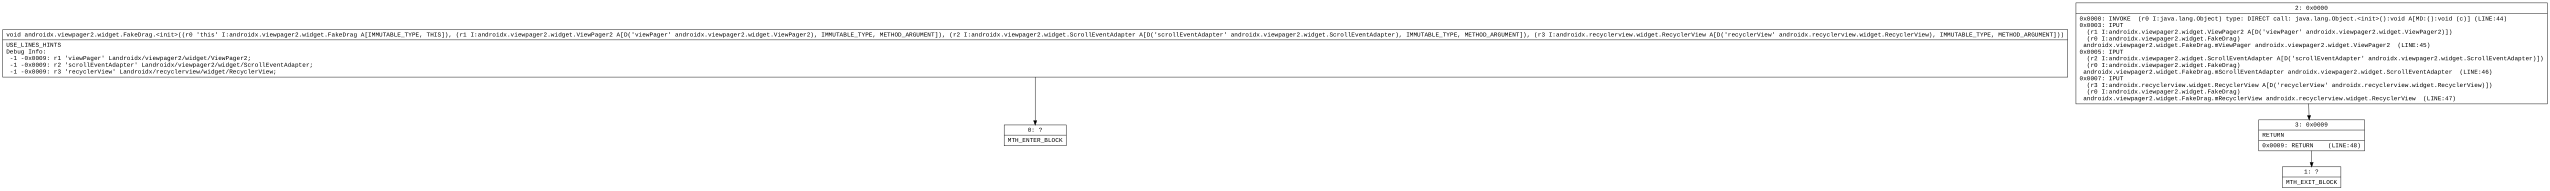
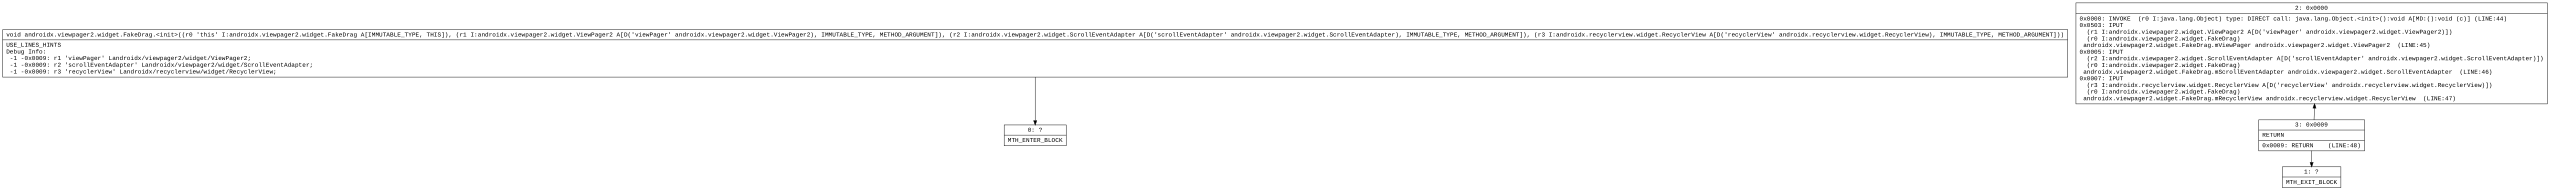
  digraph {
    fontname="Liberation Mono"
    node [fontname="Liberation Mono" shape=record]
    edge [fontname="Liberation Mono"]
    n1 [label="{0\:\ ?|MTH_ENTER_BLOCK\l}"]
-   n2 [label="{2\:\ 0x0000|0x0000: INVOKE  (r0 I:java.lang.Object) type: DIRECT call: java.lang.Object.\<init\>():void A[MD:():void (c)] (LINE:44)\l0x0003: IPUT  \l  (r1 I:androidx.viewpager2.widget.ViewPager2 A[D('viewPager' androidx.viewpager2.widget.ViewPager2)])\l  (r0 I:androidx.viewpager2.widget.FakeDrag)\l androidx.viewpager2.widget.FakeDrag.mViewPager androidx.viewpager2.widget.ViewPager2  (LINE:45)\l0x0005: IPUT  \l  (r2 I:androidx.viewpager2.widget.ScrollEventAdapter A[D('scrollEventAdapter' androidx.viewpager2.widget.ScrollEventAdapter)])\l  (r0 I:androidx.viewpager2.widget.FakeDrag)\l androidx.viewpager2.widget.FakeDrag.mScrollEventAdapter androidx.viewpager2.widget.ScrollEventAdapter  (LINE:46)\l0x0007: IPUT  \l  (r3 I:androidx.recyclerview.widget.RecyclerView A[D('recyclerView' androidx.recyclerview.widget.RecyclerView)])\l  (r0 I:androidx.viewpager2.widget.FakeDrag)\l androidx.viewpager2.widget.FakeDrag.mRecyclerView androidx.recyclerview.widget.RecyclerView  (LINE:47)\l}"]
+   n2 [label="{2\:\ 0x0000|0x0000: INVOKE  (r0 I:java.lang.Object) type: DIRECT call: java.lang.Object.\<init\>():void A[MD:():void (c)] (LINE:44)\l0x0503: IPUT  \l  (r1 I:androidx.viewpager2.widget.ViewPager2 A[D('viewPager' androidx.viewpager2.widget.ViewPager2)])\l  (r0 I:androidx.viewpager2.widget.FakeDrag)\l androidx.viewpager2.widget.FakeDrag.mViewPager androidx.viewpager2.widget.ViewPager2  (LINE:45)\l0x0005: IPUT  \l  (r2 I:androidx.viewpager2.widget.ScrollEventAdapter A[D('scrollEventAdapter' androidx.viewpager2.widget.ScrollEventAdapter)])\l  (r0 I:androidx.viewpager2.widget.FakeDrag)\l androidx.viewpager2.widget.FakeDrag.mScrollEventAdapter androidx.viewpager2.widget.ScrollEventAdapter  (LINE:46)\l0x0007: IPUT  \l  (r3 I:androidx.recyclerview.widget.RecyclerView A[D('recyclerView' androidx.recyclerview.widget.RecyclerView)])\l  (r0 I:androidx.viewpager2.widget.FakeDrag)\l androidx.viewpager2.widget.FakeDrag.mRecyclerView androidx.recyclerview.widget.RecyclerView  (LINE:47)\l}"]
    n3 [label="{3\:\ 0x0009|RETURN\l|0x0009: RETURN    (LINE:48)\l}"]
    n4 [label="{1\:\ ?|MTH_EXIT_BLOCK\l}"]
    n5 [label="{void androidx.viewpager2.widget.FakeDrag.\<init\>((r0 'this' I:androidx.viewpager2.widget.FakeDrag A[IMMUTABLE_TYPE, THIS]), (r1 I:androidx.viewpager2.widget.ViewPager2 A[D('viewPager' androidx.viewpager2.widget.ViewPager2), IMMUTABLE_TYPE, METHOD_ARGUMENT]), (r2 I:androidx.viewpager2.widget.ScrollEventAdapter A[D('scrollEventAdapter' androidx.viewpager2.widget.ScrollEventAdapter), IMMUTABLE_TYPE, METHOD_ARGUMENT]), (r3 I:androidx.recyclerview.widget.RecyclerView A[D('recyclerView' androidx.recyclerview.widget.RecyclerView), IMMUTABLE_TYPE, METHOD_ARGUMENT]))  | USE_LINES_HINTS\lDebug Info:\l  \-1 \-0x0009: r1 'viewPager' Landroidx\/viewpager2\/widget\/ViewPager2;\l  \-1 \-0x0009: r2 'scrollEventAdapter' Landroidx\/viewpager2\/widget\/ScrollEventAdapter;\l  \-1 \-0x0009: r3 'recyclerView' Landroidx\/recyclerview\/widget\/RecyclerView;\l}"]
-   n2 -> n3
+   n3 -> n2
    n3 -> n4
    n5 -> n1
  }
